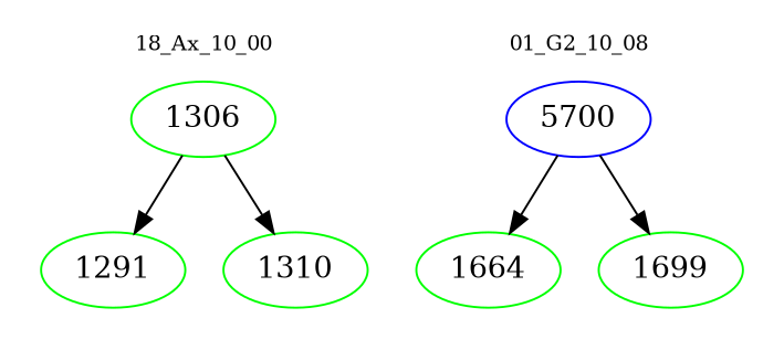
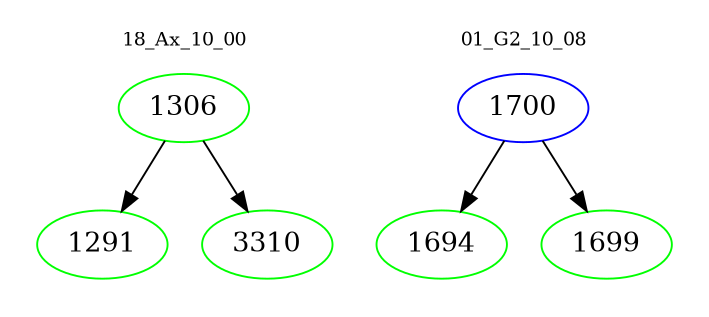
  digraph {
    node [color=green]
    edge [color=black]
    n1 [label=1306]
    n2 [label=1291]
-   n3 [label=1310]
-   n4 [color=blue label=5700]
-   n5 [label=1664]
+   n3 [label=3310]
+   n4 [color=blue label=1700]
+   n5 [label=1694]
    n6 [label=1699]
    subgraph cluster_1 {
      color=white
      fontsize=10
      label="18_Ax_10_00"
      n1
      n2
      n3
    }
    subgraph cluster_2 {
      color=white
      fontsize=10
      label="01_G2_10_08"
      n4
      n5
      n6
    }
    n1 -> n2
    n1 -> n3
    n4 -> n5
    n4 -> n6
  }
